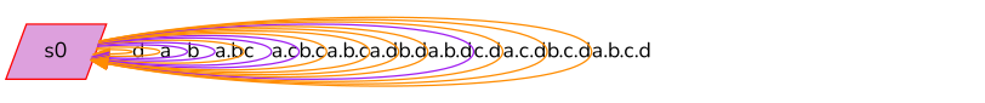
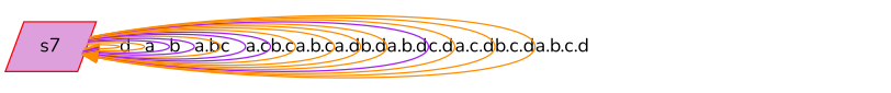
  digraph {
    rankdir=TB
    fontname=Nunito
    edge [color=darkorange fontname=Nunito]
-   s0 [shape=parallelogram style=filled fillcolor=plum color=red fontname=Nunito]
+   s0 [shape=parallelogram style=filled fillcolor=plum color=red fontname=Nunito label=s7]
    s0 -> s0 [label=d]
    s0 -> s0 [label=a]
    s0 -> s0 [label=b color=purple]
    s0 -> s0 [label="a.b" color=purple]
    s0 -> s0 [label=c]
    s0 -> s0 [label="a.c" color=purple]
    s0 -> s0 [label="b.c" color=purple]
    s0 -> s0 [label="a.b.c"]
    s0 -> s0 [label="a.d"]
    s0 -> s0 [label="b.d"]
    s0 -> s0 [label="a.b.d"]
    s0 -> s0 [label="c.d" color=purple]
    s0 -> s0 [label="a.c.d"]
    s0 -> s0 [label="b.c.d"]
    s0 -> s0 [label="a.b.c.d"]
  }
